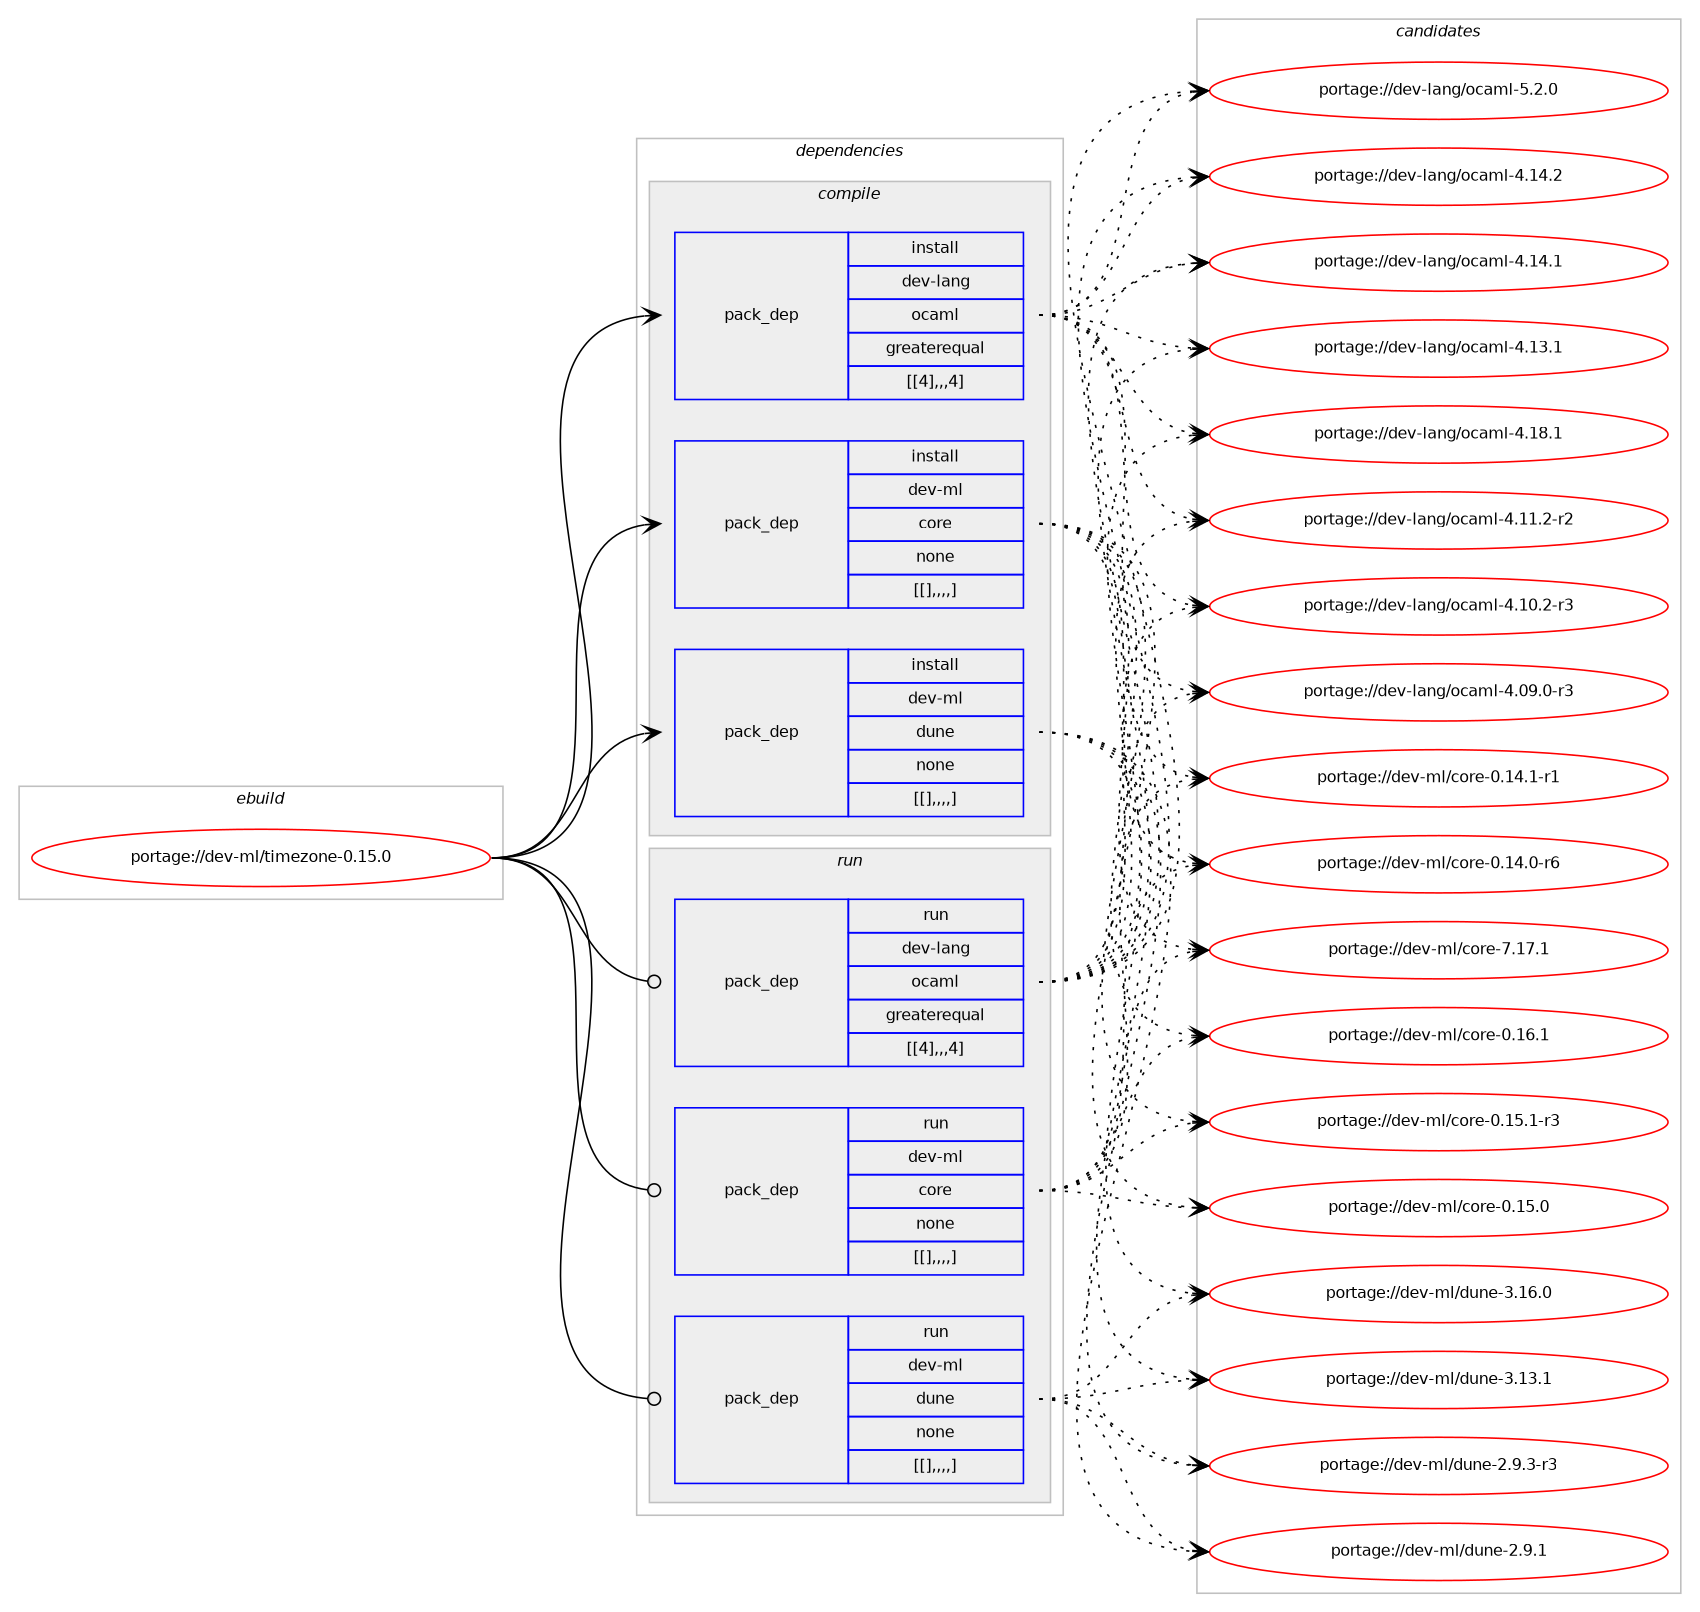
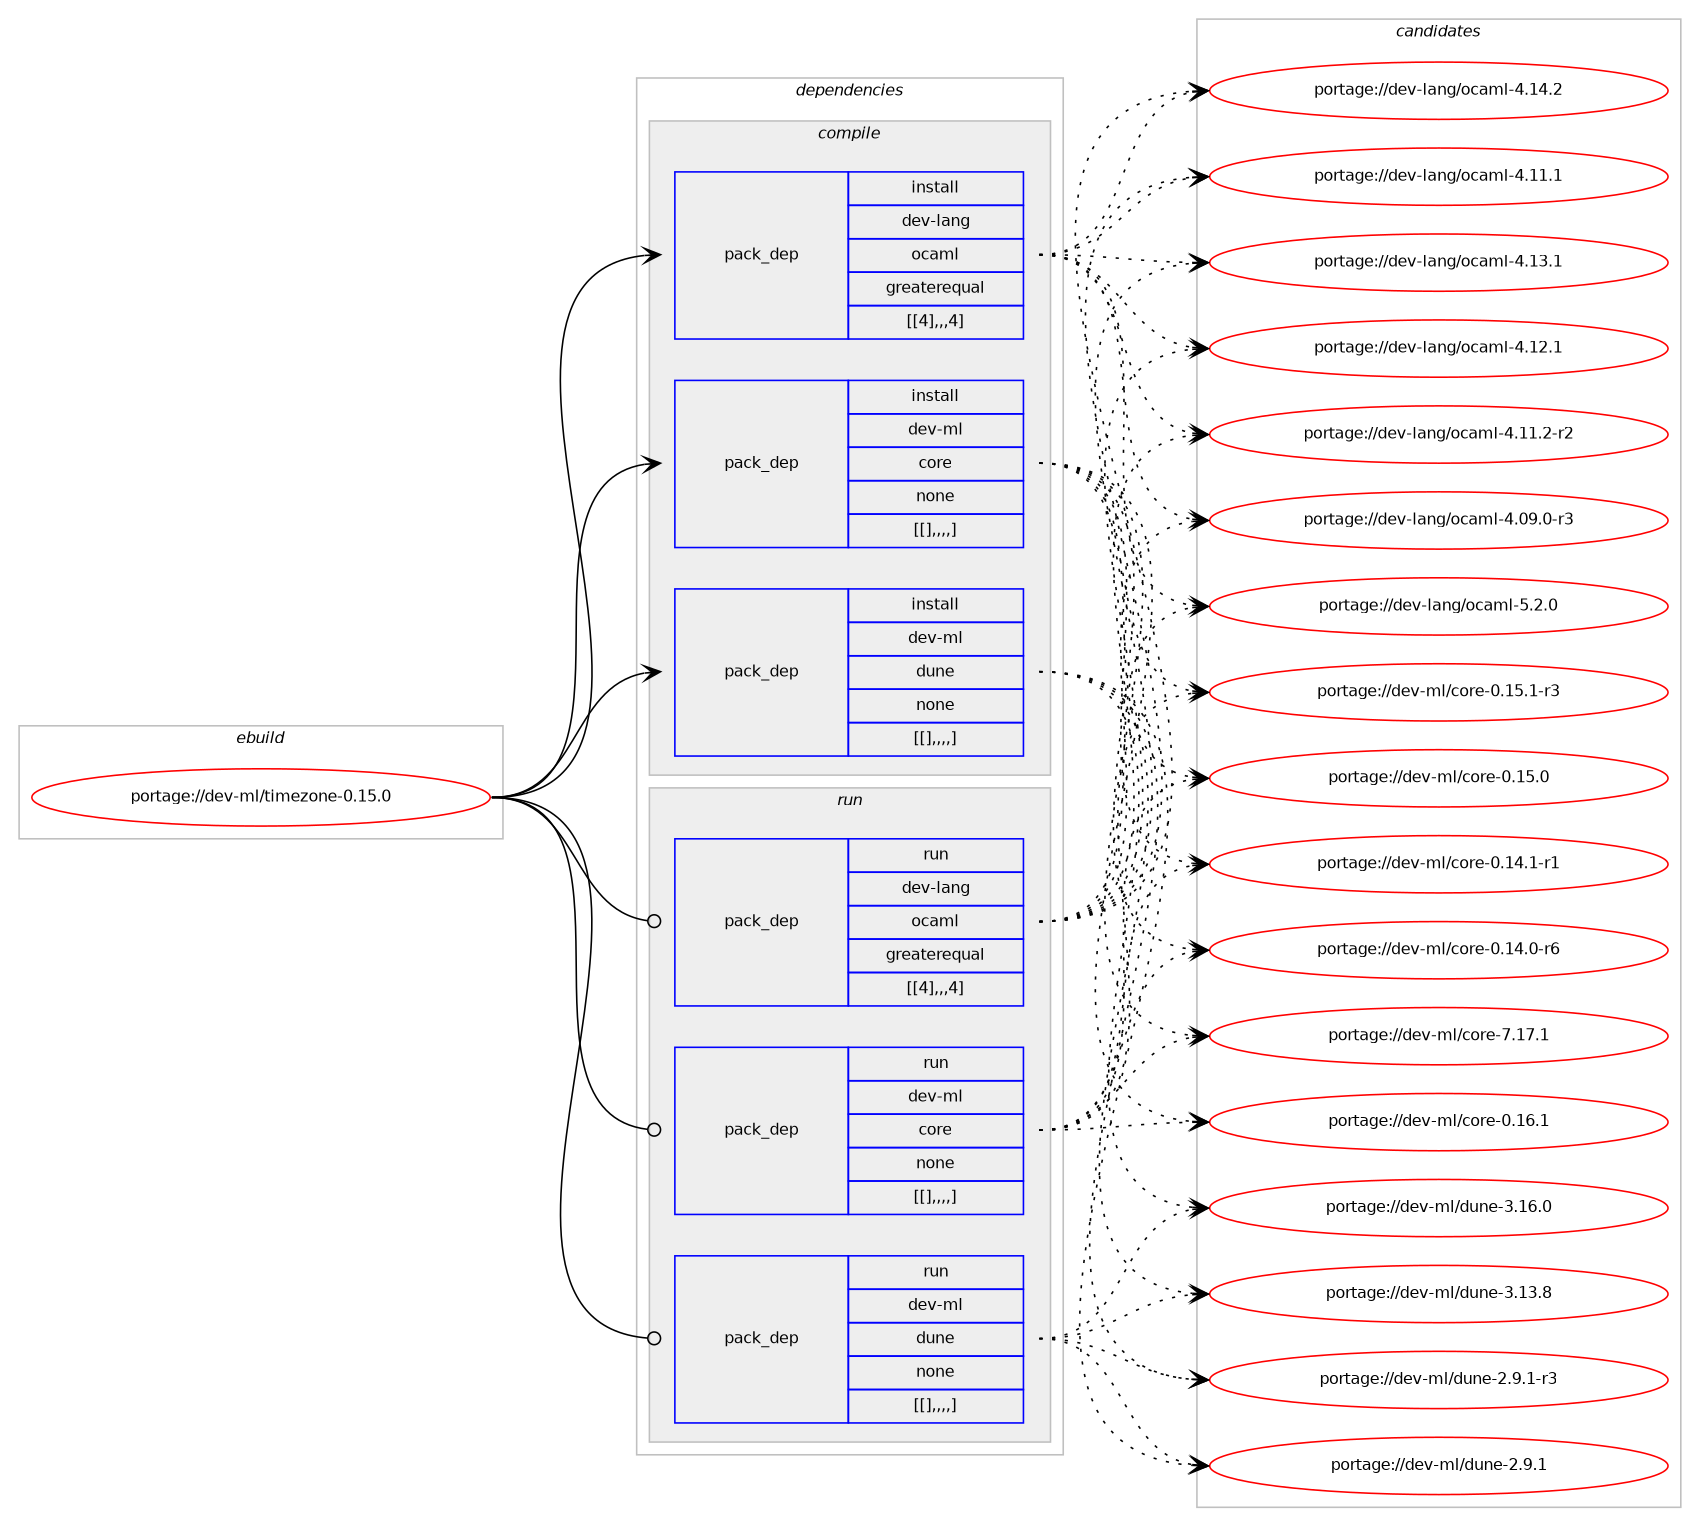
  digraph {
    compound=true
    concentrate=true
    fontname=Helvetica
    fontsize=10
    newrank=true
    rankdir=LR
    ranksep=1.5
    node [color=red fontname=Helvetica fontsize=10]
    edge [arrowhead=vee headport=w style=dotted tailport=e weight=100]
    n1 [label="portage://dev-ml/timezone-0.15.0" width=4]
    n2 [color=blue label=<<TABLE BORDER="0" CELLBORDER="1" CELLSPACING="0" CELLPADDING="4" WIDTH="220"><TR><TD ROWSPAN="6" CELLPADDING="30">pack_dep</TD></TR><TR><TD WIDTH="110">install</TD></TR><TR><TD>dev-lang</TD></TR><TR><TD>ocaml</TD></TR><TR><TD>greaterequal</TD></TR><TR><TD>[[4],,,4]</TD></TR></TABLE>> shape=none]
    n3 [color=blue label=<<TABLE BORDER="0" CELLBORDER="1" CELLSPACING="0" CELLPADDING="4" WIDTH="220"><TR><TD ROWSPAN="6" CELLPADDING="30">pack_dep</TD></TR><TR><TD WIDTH="110">install</TD></TR><TR><TD>dev-ml</TD></TR><TR><TD>core</TD></TR><TR><TD>none</TD></TR><TR><TD>[[],,,,]</TD></TR></TABLE>> shape=none]
    n4 [color=blue label=<<TABLE BORDER="0" CELLBORDER="1" CELLSPACING="0" CELLPADDING="4" WIDTH="220"><TR><TD ROWSPAN="6" CELLPADDING="30">pack_dep</TD></TR><TR><TD WIDTH="110">install</TD></TR><TR><TD>dev-ml</TD></TR><TR><TD>dune</TD></TR><TR><TD>none</TD></TR><TR><TD>[[],,,,]</TD></TR></TABLE>> shape=none]
    n5 [color=blue label=<<TABLE BORDER="0" CELLBORDER="1" CELLSPACING="0" CELLPADDING="4" WIDTH="220"><TR><TD ROWSPAN="6" CELLPADDING="30">pack_dep</TD></TR><TR><TD WIDTH="110">run</TD></TR><TR><TD>dev-lang</TD></TR><TR><TD>ocaml</TD></TR><TR><TD>greaterequal</TD></TR><TR><TD>[[4],,,4]</TD></TR></TABLE>> shape=none]
    n6 [color=blue label=<<TABLE BORDER="0" CELLBORDER="1" CELLSPACING="0" CELLPADDING="4" WIDTH="220"><TR><TD ROWSPAN="6" CELLPADDING="30">pack_dep</TD></TR><TR><TD WIDTH="110">run</TD></TR><TR><TD>dev-ml</TD></TR><TR><TD>core</TD></TR><TR><TD>none</TD></TR><TR><TD>[[],,,,]</TD></TR></TABLE>> shape=none]
    n7 [color=blue label=<<TABLE BORDER="0" CELLBORDER="1" CELLSPACING="0" CELLPADDING="4" WIDTH="220"><TR><TD ROWSPAN="6" CELLPADDING="30">pack_dep</TD></TR><TR><TD WIDTH="110">run</TD></TR><TR><TD>dev-ml</TD></TR><TR><TD>dune</TD></TR><TR><TD>none</TD></TR><TR><TD>[[],,,,]</TD></TR></TABLE>> shape=none]
    n8 [label="portage://dev-lang/ocaml-5.2.0" width=4]
    n9 [label="portage://dev-lang/ocaml-4.14.2" width=4]
-   n10 [label="portage://dev-lang/ocaml-4.14.1" width=4]
+   n10 [label="portage://dev-lang/ocaml-4.11.1" width=4]
    n11 [label="portage://dev-lang/ocaml-4.13.1" width=4]
-   n12 [label="portage://dev-lang/ocaml-4.18.1" width=4]
+   n12 [label="portage://dev-lang/ocaml-4.12.1" width=4]
    n13 [label="portage://dev-lang/ocaml-4.11.2-r2" width=4]
-   n14 [label="portage://dev-lang/ocaml-4.10.2-r3" width=4]
    n15 [label="portage://dev-lang/ocaml-4.09.0-r3" width=4]
    n16 [label="portage://dev-ml/core-7.17.1" width=4]
    n17 [label="portage://dev-ml/core-0.16.1" width=4]
    n18 [label="portage://dev-ml/core-0.15.1-r3" width=4]
    n19 [label="portage://dev-ml/core-0.15.0" width=4]
    n20 [label="portage://dev-ml/core-0.14.1-r1" width=4]
    n21 [label="portage://dev-ml/core-0.14.0-r6" width=4]
    n22 [label="portage://dev-ml/dune-3.16.0" width=4]
-   n23 [label="portage://dev-ml/dune-3.13.1" width=4]
-   n24 [label="portage://dev-ml/dune-2.9.3-r3" width=4]
+   n23 [label="portage://dev-ml/dune-3.13.8" width=4]
+   n24 [label="portage://dev-ml/dune-2.9.1-r3" width=4]
    n25 [label="portage://dev-ml/dune-2.9.1" width=4]
    subgraph cluster_1 {
      color=gray
      label=<<i>ebuild</i>>
      n1
    }
    subgraph cluster_2 {
      color=gray
      label=<<i>dependencies</i>>
      subgraph cluster_3 {
        color=gray
        fillcolor="#eeeeee"
        label=<<i>compile</i>>
        style=filled
        subgraph sub_4 {
          color=gray
          fillcolor="#eeeeee"
          label=<<i>compile</i>>
          style=filled
          n2
        }
        subgraph sub_5 {
          color=gray
          fillcolor="#eeeeee"
          label=<<i>compile</i>>
          style=filled
          n3
        }
        subgraph sub_6 {
          color=gray
          fillcolor="#eeeeee"
          label=<<i>compile</i>>
          style=filled
          n4
        }
      }
      subgraph cluster_7 {
        color=gray
        fillcolor="#eeeeee"
        label=<<i>compile and run</i>>
        style=filled
      }
      subgraph cluster_8 {
        color=gray
        fillcolor="#eeeeee"
        label=<<i>run</i>>
        style=filled
        subgraph sub_9 {
          color=gray
          fillcolor="#eeeeee"
          label=<<i>run</i>>
          style=filled
          n5
        }
        subgraph sub_10 {
          color=gray
          fillcolor="#eeeeee"
          label=<<i>run</i>>
          style=filled
          n6
        }
        subgraph sub_11 {
          color=gray
          fillcolor="#eeeeee"
          label=<<i>run</i>>
          style=filled
          n7
        }
      }
    }
    subgraph cluster_12 {
      color=gray
      label=<<i>candidates</i>>
      rank=same
      subgraph sub_13 {
        color=black
        label=<<i>candidates</i>>
        nodesep=1
        rank=same
        n8
        n9
        n10
        n11
        n12
        n13
-       n14
        n15
      }
      subgraph sub_14 {
        color=black
        label=<<i>candidates</i>>
        nodesep=1
        rank=same
        n16
        n17
        n18
        n19
        n20
        n21
      }
      subgraph sub_15 {
        color=black
        label=<<i>candidates</i>>
        nodesep=1
        rank=same
        n22
        n23
        n24
        n25
      }
      subgraph sub_16 {
        color=black
        label=<<i>candidates</i>>
        nodesep=1
        rank=same
        n8
        n9
        n10
        n11
        n12
        n13
-       n14
        n15
      }
      subgraph sub_17 {
        color=black
        label=<<i>candidates</i>>
        nodesep=1
        rank=same
        n16
        n17
        n18
        n19
        n20
        n21
      }
      subgraph sub_18 {
        color=black
        label=<<i>candidates</i>>
        nodesep=1
        rank=same
        n22
        n23
        n24
        n25
      }
    }
    n1 -> n2 [style=solid weight=20]
    n1 -> n3 [style=solid weight=20]
    n1 -> n4 [style=solid weight=20]
    n1 -> n5 [arrowhead=odot style=solid weight=20]
    n1 -> n6 [arrowhead=odot style=solid weight=20]
    n1 -> n7 [arrowhead=odot style=solid weight=20]
    n2 -> n8
    n2 -> n9
    n2 -> n10
    n2 -> n11
    n2 -> n12
    n2 -> n13
-   n2 -> n14
    n2 -> n15
    n3 -> n16
    n3 -> n17
    n3 -> n18
    n3 -> n19
    n3 -> n20
    n3 -> n21
    n4 -> n22
    n4 -> n23
    n4 -> n24
    n4 -> n25
    n5 -> n8
    n5 -> n9
    n5 -> n10
    n5 -> n11
    n5 -> n12
    n5 -> n13
-   n5 -> n14
    n5 -> n15
    n6 -> n16
    n6 -> n17
    n6 -> n18
    n6 -> n19
    n6 -> n20
    n6 -> n21
    n7 -> n22
    n7 -> n23
    n7 -> n24
    n7 -> n25
  }
